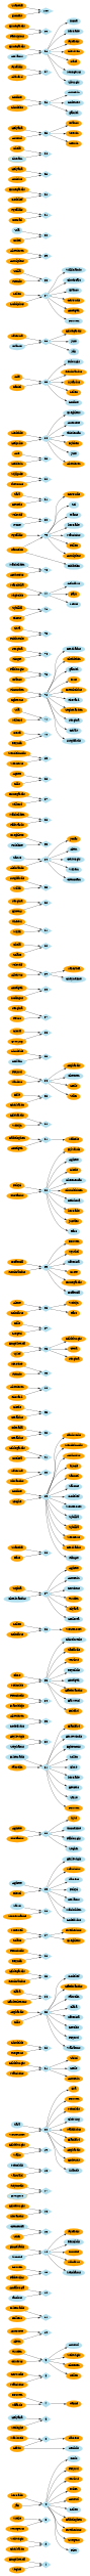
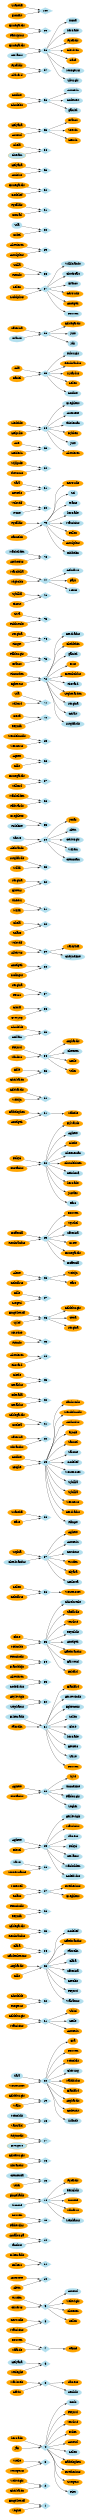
  digraph {
    rankdir=LR
    node [color=orange style=filled]
    n1 [label=Emgelberna]
    1 [color=lightblue2 shape=diamond]
    n3 [label=Voghel]
    n4 [label=Woltwigis]
    2 [color=lightblue2 shape=diamond]
    n6 [label=Gherbaren]
    n7 [label=Vreile]
    3 [color=lightblue2 shape=diamond]
    n9 [label=Woutgerus]
    n10 [label=bertrade]
    4 [color=lightblue2 shape=diamond]
    n12 [color=lightblue2 label=Dodo]
    n13 [label=Reynwi]
    n14 [label=Verthwi]
    n15 [label=Duker]
    n16 [label=Arnoud]
    n17 [color=lightblue2 label=Lelien]
    n18 [label=Badeloghen]
    n19 [label=Frethericus]
    n20 [label=Swegero]
    n21 [color=lightblue2 label=Riet]
    n22 [label=Jan]
    n23 [label=Marisseis]
    n24 [color=lightblue2 label=0 shape=diamond]
    n25 [label=Laurens]
    n26 [color=lightblue2 label=Lenildis]
    n27 [label=Havix]
    n28 [color=lightblue2 label=Helyana]
    6 [color=lightblue2 shape=diamond]
    n30 [label=Wedeghe]
    n31 [label=Douwen]
    7 [color=lightblue2 shape=diamond]
    n33 [label=Nanne]
    n34 [label=Wlfarde]
    n35 [label=Gertrudis]
    8 [color=lightblue2 shape=diamond]
    n37 [label=Mauricius]
    n38 [label=Truden]
    9 [color=lightblue2 shape=diamond]
    n40 [color=lightblue2 label=Arnoud]
    n41 [label=Woltwigis]
    n42 [label=Gheesen]
    n43 [label=Nellen]
    n44 [label=Oliuerus]
    n45 [label=Auesoete]
    10 [color=lightblue2 shape=diamond]
    n47 [label=Alem]
    n48 [label=Erkenradis]
    11 [color=lightblue2 shape=diamond]
    n50 [label=Folkero]
    n51 [label=Amalburga]
    12 [color=lightblue2 shape=diamond]
    n53 [color=lightblue2 label=Iacobus]
    n54 [label=Douwen]
    13 [color=lightblue2 shape=diamond]
    n56 [label=Radewijns]
    n57 [label=Eingeliadis]
    14 [color=lightblue2 shape=diamond]
    n59 [label=Rycaldis]
    n60 [color=lightblue2 label=Reynildis]
    n61 [label=Imsoete]
    n62 [label=wilmarus]
    n63 [color=lightblue2 label=Stephanus]
    n64 [color=lightblue2 label=Siccone]
    n65 [color=lightblue2 label=Clementia]
    15 [color=lightblue2 shape=diamond]
    n67 [label=Ydier]
    n68 [label=Hildeburgis]
    16 [color=lightblue2 shape=diamond]
    n70 [label=Isbrandus]
    n71 [label=Reymodis]
    17 [color=lightblue2 shape=diamond]
    n73 [fillcolor=lightblue2 label=Evergero]
    n74 [color=lightblue2 label=Menoldis]
    18 [color=lightblue2 shape=diamond]
    n76 [label=Vastraid]
    n77 [label=Hildeburgis]
    19 [color=lightblue2 shape=diamond]
    n79 [label=Walic]
    n80 [color=lightblue2 label=Sara]
    20 [color=lightblue2 shape=diamond]
    n82 [label=Esa]
    n83 [label=Douwen]
    n84 [label=Menoldis]
    n85 [color=lightblue2 label=Gherung]
    n86 [label=Waldfridus]
    n87 [label=Blankard]
    n88 [label=Atghardis]
    n89 [label=Godeuert]
    n90 [color=lightblue2 label=Zuanelt]
    n91 [label=Woutersoet]
    n92 [label=Hildeburgis]
    21 [color=lightblue2 shape=diamond]
    n94 [label=Ulrici]
    n95 [color=lightblue2 label=Heile]
    n96 [label=Assceric]
    n97 [label=Mauricius]
    n98 [label=Ghodelde]
    22 [color=lightblue2 shape=diamond]
    n100 [label=Rutgerus]
    n101 [label=Atghardis]
    23 [color=lightblue2 shape=diamond]
    n103 [color=lightblue2 label=Godelief]
    n104 [label=Hatebrandus]
    n105 [color=lightblue2 label=Passelin]
    n106 [color=lightblue2 label=Clara]
    n107 [color=lightblue2 label=Katerina]
    n108 [color=lightblue2 label=Goeskin]
    n109 [color=lightblue2 label=Reynwi]
    n110 [color=lightblue2 label=Walramus]
    n111 [label=Gilis]
    n112 [label=Clara]
    24 [color=lightblue2 shape=diamond]
    n114 [label=Hardenbernus]
    n115 [label=Hildegardis]
    25 [color=lightblue2 shape=diamond]
    n117 [label=Rembrandus]
    n118 [label=Remsindis]
    26 [color=lightblue2 shape=diamond]
    n120 [label=Reymar]
    n121 [label=Moerseil]
    27 [color=lightblue2 shape=diamond]
    n123 [label=Frethericus]
    n124 [label=Breghlent]
    n125 [label=Rolant]
    n126 [color=lightblue2 label=Sarre]
    28 [color=lightblue2 shape=diamond]
    n128 [label=Woutermanne]
    n129 [color=lightblue2 label=Aghete]
    29 [color=lightblue2 shape=diamond]
    n131 [color=lightblue2 label=Heylewigis]
    n132 [label=Mauricius]
    n133 [color=lightblue2 label=Laurens]
    n134 [color=lightblue2 label=Folqui]
    n135 [color=lightblue2 label=Gerlacus]
    n136 [color=lightblue2 label=Machtilden]
    n137 [color=lightblue2 label=Godefridus]
    n138 [label=Dieuel]
    n139 [label=Aghete]
    30 [color=lightblue2 shape=diamond]
    n141 [label=Sywi]
    n142 [color=lightblue2 label=Ymmekine]
    n143 [color=lightblue2 label=Rabburgis]
    n144 [color=lightblue2 label=Segher]
    n145 [label=Eustacius]
    n146 [color=lightblue2 label=Erkenradis]
    31 [color=lightblue2 shape=diamond]
    n148 [label=Blankard]
    n149 [color=lightblue2 label=Hersewindis]
    n150 [color=lightblue2 label=Eghenonis]
    n151 [color=lightblue2 label=Sollen]
    n152 [color=lightblue2 label=Flore]
    n153 [color=lightblue2 label=bertrade]
    n154 [color=lightblue2 label=Hetselo]
    n155 [color=lightblue2 label=Sarre]
    n156 [label=Douwen]
    n157 [label=Passelin]
    n158 [label=Heylewigis]
    32 [color=lightblue2 shape=diamond]
    n160 [color=lightblue2 label=Stephanus]
    n161 [label=Alretieren]
    33 [color=lightblue2 shape=diamond]
    n163 [color=lightblue2 label=Godefridus]
    n164 [label=Remsindis]
    34 [color=lightblue2 shape=diamond]
    n166 [label=Brandekijn]
    n167 [label=Flore]
    35 [color=lightblue2 shape=diamond]
    n169 [color=lightblue2 label=Ghisebrecht]
    n170 [label=Saxiardis]
    n171 [label=Verthwi]
    n172 [color=lightblue2 label=Reynildis]
    n173 [color=lightblue2 label=Amelgeir]
    n174 [label=Hatebrandus]
    n175 [color=lightblue2 label=Barwoud]
    n176 [label=Folcard]
    n177 [label=Meinoldo]
    n178 [label=Lelien]
    36 [color=lightblue2 shape=diamond]
    n180 [label=Woutersoet]
    n181 [label=Gelmarus]
    n182 [label=Sophia]
    37 [color=lightblue2 shape=diamond]
    n184 [label=Aghete]
    n185 [color=lightblue2 label=Assceric]
    n186 [color=lightblue2 label=Gosuinus]
    n187 [label=Truden]
    n188 [label="Elyasа"]
    n189 [color=lightblue2 label=Heilsota]
    n190 [color=lightblue2 label=Gherbrandus]
    n191 [label=Suaneka]
    38 [color=lightblue2 shape=diamond]
    n193 [label=Rase]
    n194 [label=Hodine]
    39 [color=lightblue2 shape=diamond]
    n196 [label=Lambrecht]
    n197 [label=Wendelmodis]
    n198 [label=Anthonius]
    n199 [label=Ryccie]
    n200 [label=Samuel]
    n201 [color=lightblue2 label=Salome]
    n202 [color=lightblue2 label=Godelief]
    n203 [color=lightblue2 label=Woutersoet]
    n204 [color=lightblue2 label=Sybillia]
    n205 [label=Sybillia]
    n206 [label=Wernerus]
    n207 [label=Herdradus]
    n208 [color=lightblue2 label=Rampe]
    n209 [label=Hughe]
    n210 [label=Katerina]
    40 [color=lightblue2 shape=diamond]
    n212 [label=Isbrandus]
    n213 [label=Hildegardis]
    41 [color=lightblue2 shape=diamond]
    n215 [label="Coekeа"]
    n216 [label=Oderada]
    42 [color=lightblue2 shape=diamond]
    n218 [label=Geraldus]
    n219 [label=Gisele]
    43 [color=lightblue2 shape=diamond]
    n221 [label=Geraldus]
    n222 [label=Alretieren]
    44 [color=lightblue2 shape=diamond]
    n224 [label=Ricward]
    n225 [label=Kerstine]
    45 [color=lightblue2 shape=diamond]
    n227 [label=Remdo]
    n228 [label=Emgelberna]
    46 [color=lightblue2 shape=diamond]
    n230 [label=Hildeburgis]
    n231 [label=Tetta]
    n232 [label=Uergina]
    n233 [label=Sylof]
    n234 [label=Hille]
    47 [color=lightblue2 shape=diamond]
    n236 [label=Lutgeri]
    n237 [label=Alene]
    48 [color=lightblue2 shape=diamond]
    n239 [label=Weitijn]
    n240 [label=Raso]
    n241 [label=Gelmarus]
    n242 [label=Euffemia]
    49 [color=lightblue2 shape=diamond]
    n244 [label=Douwen]
    n245 [label=Myrthel]
    n246 [color=lightblue2 label=Katerina]
    n247 [label=Grote]
    n248 [label=Ermegardis]
    n249 [color=lightblue2 label=Euffemia]
    n250 [label=Rembrandus]
    n251 [label=Folqui]
    50 [color=lightblue2 shape=diamond]
    n253 [label=Eylwardo]
    n254 [color=lightblue2 label=Aghete]
    n255 [label=Gisele]
    n256 [color=lightblue2 label=Gheeneman]
    n257 [label=Ghoudekinen]
    n258 [color=lightblue2 label="Heinhocа"]
    n259 [label=bertrade]
    n260 [label=Justaes]
    n261 [color=lightblue2 label=Raso]
    n262 [label=Eustacius]
    n263 [label=Badeloghen]
    51 [color=lightblue2 shape=diamond]
    n265 [label=Mabelie]
    n266 [label=Amelgeir]
    n267 [label=Hilduardis]
    52 [color=lightblue2 shape=diamond]
    n269 [label=Weitijn]
    n270 [label=Hille]
    53 [color=lightblue2 shape=diamond]
    n272 [label=Gherbaren]
    n273 [label=Reynwi]
    54 [color=lightblue2 shape=diamond]
    n275 [label=Atghardis]
    n276 [color=lightblue2 label=Gheesen]
    n277 [label=Heile]
    n278 [label=Ydier]
    n279 [label=Sanders]
    n280 [label=Ghodelde]
    55 [color=lightblue2 shape=diamond]
    n282 [color=lightblue2 label=Heillam]
    n283 [label=Gloria]
    56 [color=lightblue2 shape=diamond]
    n285 [label=Everyng]
    n286 [label=Uergina]
    57 [color=lightblue2 shape=diamond]
    n288 [label=Reuro]
    n289 [label=Amelgeir]
    58 [color=lightblue2 shape=diamond]
    n291 [label=Ludingus]
    n292 [label=Volcwiif]
    59 [color=lightblue2 shape=diamond]
    n294 [label=Waldrada]
    n295 [color=lightblue2 label=Gheynekine]
    n296 [label=Albertus]
    n297 [label=Ghela]
    60 [color=lightblue2 shape=diamond]
    n299 [label=Rolant]
    n300 [label=Thedwi]
    61 [color=lightblue2 shape=diamond]
    n302 [label=Willai]
    n303 [label=Uergina]
    62 [color=lightblue2 shape=diamond]
    n305 [label=Eltetus]
    n306 [label=Lutghardis]
    63 [color=lightblue2 shape=diamond]
    n308 [label=Willai]
    n309 [color=lightblue2 label=Saswe]
    64 [color=lightblue2 shape=diamond]
    n311 [label=Jonas]
    n312 [color=lightblue2 label=Alem]
    n313 [color=lightblue2 label=Gerburgis]
    n314 [color=lightblue2 label=Willem]
    n315 [color=lightblue2 label=Clemmam]
    n316 [label=Alebrando]
    n317 [label=Breghlent]
    65 [color=lightblue2 shape=diamond]
    n319 [color=lightblue2 label=Rolekine]
    n320 [label=Machtilden]
    66 [color=lightblue2 shape=diamond]
    n322 [label=Radwardo]
    n323 [label=Ermegardis]
    67 [color=lightblue2 shape=diamond]
    n325 [label=Wilbord]
    n326 [label=Agnes]
    68 [color=lightblue2 shape=diamond]
    n328 [label=Gilis]
    n329 [label=Wendelmodis]
    69 [color=lightblue2 shape=diamond]
    n331 [label=Wernerus]
    n332 [label=Berta]
    70 [color=lightblue2 shape=diamond]
    n334 [label=Reymar]
    n335 [label=Yda]
    71 [color=lightblue2 shape=diamond]
    n337 [label=Wilbord]
    n338 [label=Ricmoden]
    72 [color=lightblue2 shape=diamond]
    n340 [color=lightblue2 label=Herdradus]
    n341 [label=Gheldekin]
    n342 [color=lightblue2 label=gabriel]
    n343 [label=Brun]
    n344 [label=Eremboldus]
    n345 [color=lightblue2 label=Ricward]
    n346 [label=Segherarden]
    n347 [color=lightblue2 label=Uergina]
    n348 [color=lightblue2 label=Gerart]
    n349 [color=lightblue2 label=Lutghardis]
    n350 [label=Egbertus]
    n351 [label=Rabburgis]
    73 [color=lightblue2 shape=diamond]
    n353 [label=Franco]
    n354 [label=Uergina]
    74 [color=lightblue2 shape=diamond]
    n356 [label=Ringot]
    n357 [label=Siwa]
    75 [color=lightblue2 shape=diamond]
    n359 [label=Robbrecht]
    n360 [label=Sybillia]
    76 [color=lightblue2 shape=diamond]
    n362 [label=Ricout]
    n363 [label=Marcibilia]
    77 [color=lightblue2 shape=diamond]
    n365 [color=lightblue2 label=Gelmarus]
    n366 [label=Fays]
    n367 [color=lightblue2 label=Mette]
    n368 [label=Wigboldo]
    n369 [color=lightblue2 label=Machtilden]
    78 [color=lightblue2 shape=diamond]
    n371 [label=Anthonius]
    n372 [label=Rycaldis]
    79 [color=lightblue2 shape=diamond]
    n374 [label=Gertrudis]
    n375 [color=lightblue2 label=Soi]
    n376 [color=lightblue2 label=Trame]
    n377 [color=lightblue2 label=Diddekin]
    n378 [color=lightblue2 label=bertrade]
    n379 [color=lightblue2 label=Mauricius]
    n380 [label=Fellen]
    n381 [label=Arnulphus]
    n382 [label=Nannekin]
    n383 [label=Volcwiif]
    80 [color=lightblue2 shape=diamond]
    n385 [color=lightblue2 label=Ivone]
    n386 [label=Sara]
    81 [color=lightblue2 shape=diamond]
    n388 [label=Hetselo]
    n389 [label=Wijfgode]
    82 [color=lightblue2 shape=diamond]
    n391 [label=Thezonus]
    n392 [label=Aue]
    83 [color=lightblue2 shape=diamond]
    n394 [label=Heideric]
    n395 [label=Liedelde]
    84 [color=lightblue2 shape=diamond]
    n397 [color=lightblue2 label=Breghlent]
    n398 [color=lightblue2 label=Auesoete]
    n399 [color=lightblue2 label=Thieleman]
    n400 [label=Dybben]
    n401 [color=lightblue2 label=Jute]
    n402 [label=Alretieren]
    n403 [label=Helpriko]
    n404 [label=Oda]
    85 [color=lightblue2 shape=diamond]
    n406 [color=lightblue2 label=Itsburgis]
    n407 [label=Rembrandus]
    n408 [label=Syuardus]
    n409 [label=Lelien]
    n410 [color=lightblue2 label=Hodine]
    n411 [label=Daniel]
    n412 [label=Katerina]
    86 [color=lightblue2 shape=diamond]
    n414 [label=Hildegardis]
    n415 [color=lightblue2 label=Jute]
    n416 [color=lightblue2 label=Jdir]
    n417 [color=lightblue2 label=Franse]
    n418 [label=Lelien]
    87 [color=lightblue2 shape=diamond]
    n420 [color=lightblue2 label=Willibrando]
    n421 [color=lightblue2 label=Ghodscalc]
    n422 [color=lightblue2 label=Franco]
    n423 [label=Gertrudis]
    n424 [label=Amelgeir]
    n425 [color=lightblue2 label=Douwen]
    n426 [label=Ludolphus]
    n427 [label=Scilla]
    88 [color=lightblue2 shape=diamond]
    n429 [label=Remdo]
    n430 [label=Alretieren]
    89 [color=lightblue2 shape=diamond]
    n432 [label=Arnulphus]
    n433 [color=lightblue2 label=Yda]
    90 [color=lightblue2 shape=diamond]
    n435 [label=Gobel]
    n436 [label=Rycaldis]
    91 [color=lightblue2 shape=diamond]
    n438 [label=Conrad]
    n439 [label=Ermegardis]
    92 [color=lightblue2 shape=diamond]
    n441 [label=Godelief]
    n442 [label=Helyana]
    93 [color=lightblue2 shape=diamond]
    n444 [label=Amisius]
    n445 [label=Ghela]
    94 [color=lightblue2 shape=diamond]
    n447 [fillcolor=lightblue2 label=Gheram]
    n448 [label=Helyana]
    95 [color=lightblue2 shape=diamond]
    n450 [label=Franco]
    n451 [label=Ysewin]
    n452 [label=Henric]
    n453 [label=Arnoud]
    n454 [label=Hodine]
    96 [color=lightblue2 shape=diamond]
    n456 [color=lightblue2 label=Assceric]
    n457 [color=lightblue2 label=Godeuert]
    n458 [color=lightblue2 label=gabriel]
    n459 [label=Ghodekin]
    n460 [label=Rycaldis]
    97 [color=lightblue2 shape=diamond]
    n462 [label=Claward]
    n463 [label=Ermegardis]
    98 [color=lightblue2 shape=diamond]
    n465 [color=lightblue2 label=Imma]
    n466 [color=lightblue2 label=bertrade]
    n467 [label=Rycaldis]
    n468 [label=Diewiven]
    n469 [label=Baua]
    n470 [color=lightblue2 label=Woutgerus]
    n471 [color=lightblue2 label=Siburgis]
    n472 [color=lightblue2 label=Gerlacus]
    n473 [label=Ermegardis]
    99 [color=lightblue2 shape=diamond]
    n475 [label=Radulphus]
    n476 [label=Suaneka]
    100 [color=lightblue2 shape=diamond]
    n478 [label=Blomart]
    n1 -> 1
    n3 -> 1
    n4 -> 2
    n6 -> 2
    n7 -> 3
    n9 -> 3
    n10 -> 4
    4 -> n12
    4 -> n13
    4 -> n14
    4 -> n15
    4 -> n16
    4 -> n17
    4 -> n18
    4 -> n19
    4 -> n20
    4 -> n21
    n22 -> 4
    n23 -> n24
    n24 -> n25
-   n27 -> n26
+   n24 -> n26
    n27 -> n24
    n28 -> 6
    n30 -> 6
    n31 -> 7
    7 -> n33
    n34 -> 7
    n35 -> 8
    n37 -> 8
    n38 -> 9
    9 -> n40
    9 -> n41
    9 -> n42
    9 -> n43
    n44 -> 9
    n45 -> 10
    n47 -> 10
    n48 -> 11
    n50 -> 11
    n51 -> 12
    n53 -> 12
    n54 -> 13
    n56 -> 13
    n57 -> 14
    14 -> n59
    14 -> n60
    14 -> n61
    14 -> n62
    14 -> n63
    n64 -> 14
    n65 -> 15
    n67 -> 15
    n68 -> 16
    n70 -> 16
    n71 -> 17
    n73 -> 17
    n74 -> 18
    n76 -> 18
    n77 -> 19
    n79 -> 19
    n80 -> 20
    20 -> n82
    20 -> n83
    20 -> n84
    20 -> n85
    20 -> n86
    20 -> n87
    20 -> n88
    20 -> n89
    20 -> n90
    n91 -> 20
    n92 -> 21
    21 -> n94
    21 -> n95
    21 -> n96
    n97 -> 21
    n98 -> 22
    n100 -> 22
    n101 -> 23
    23 -> n103
    23 -> n104
    23 -> n105
    23 -> n106
    23 -> n107
    23 -> n108
    23 -> n109
    23 -> n110
    n111 -> 23
    n112 -> 24
    n114 -> 24
    n115 -> 25
    n117 -> 25
    n118 -> 26
    n120 -> 26
    n121 -> 27
    27 -> n123
    27 -> n124
    n125 -> 27
    n126 -> 28
    n128 -> 28
    n129 -> 29
    29 -> n131
    29 -> n132
    29 -> n133
    29 -> n134
    29 -> n135
    29 -> n136
    29 -> n137
    n138 -> 29
    n139 -> 30
    30 -> n141
    30 -> n142
    30 -> n143
    30 -> n144
    n145 -> 30
    n146 -> 31
    31 -> n148
    31 -> n149
    31 -> n150
    31 -> n151
    31 -> n152
    31 -> n153
    31 -> n154
    31 -> n155
    31 -> n156
    n157 -> 31
    n158 -> 32
    n160 -> 32
    n161 -> 33
    n163 -> 33
    n164 -> 34
    n166 -> 34
    n167 -> 35
    35 -> n169
    35 -> n170
    35 -> n171
    35 -> n172
    35 -> n173
    35 -> n174
    35 -> n175
    35 -> n176
    n177 -> 35
    n178 -> 36
    36 -> n180
    n181 -> 36
    n182 -> 37
    37 -> n184
    37 -> n185
    37 -> n186
    37 -> n187
    37 -> n188
    37 -> n189
    n190 -> 37
    n191 -> 38
    n193 -> 38
    n194 -> 39
    39 -> n196
    39 -> n197
    39 -> n198
    39 -> n199
    39 -> n200
    39 -> n201
    39 -> n202
    39 -> n203
    39 -> n204
    39 -> n205
    39 -> n206
    39 -> n207
    39 -> n208
    n209 -> 39
    n210 -> 40
    n212 -> 40
    n213 -> 41
    n215 -> 41
    n216 -> 42
    n218 -> 42
    n219 -> 43
    n221 -> 43
    n222 -> 44
    n224 -> 44
    n225 -> 45
    n227 -> 45
    n228 -> 46
    46 -> n230
    46 -> n231
    46 -> n232
    n233 -> 46
    n234 -> 47
    n236 -> 47
    n237 -> 48
    48 -> n239
    48 -> n240
    n241 -> 48
    n242 -> 49
    49 -> n244
    49 -> n245
    49 -> n246
    49 -> n247
    49 -> n248
    49 -> n249
    n250 -> 49
    n251 -> 50
    50 -> n253
    50 -> n254
    50 -> n255
    50 -> n256
    50 -> n257
    50 -> n258
    50 -> n259
    50 -> n260
    50 -> n261
    n262 -> 50
    n263 -> 51
    51 -> n265
    n266 -> 51
    n267 -> 52
    n269 -> 52
    n270 -> 53
    n272 -> 53
    n273 -> 54
    54 -> n275
    54 -> n276
    54 -> n277
    54 -> n278
    n279 -> 54
    n280 -> 55
    n282 -> 55
    n283 -> 56
    n285 -> 56
    n286 -> 57
    n288 -> 57
    n289 -> 58
    n291 -> 58
    n292 -> 59
    59 -> n294
    59 -> n295
    n296 -> 59
    n297 -> 60
    n299 -> 60
    n300 -> 61
    n302 -> 61
    n303 -> 62
    n305 -> 62
    n306 -> 63
    n308 -> 63
    n309 -> 64
    64 -> n311
    64 -> n312
    64 -> n313
    64 -> n314
    64 -> n315
    n316 -> 64
    n317 -> 65
    n319 -> 65
    n320 -> 66
    n322 -> 66
    n323 -> 67
    n325 -> 67
    n326 -> 68
    n328 -> 68
    n329 -> 69
    n331 -> 69
    n332 -> 70
    n334 -> 70
    n335 -> 71
    n337 -> 71
    n338 -> 72
    72 -> n340
    72 -> n341
    72 -> n342
    72 -> n343
    72 -> n344
    72 -> n345
    72 -> n346
    72 -> n347
    72 -> n348
    72 -> n349
    n350 -> 72
    n351 -> 73
    n353 -> 73
    n354 -> 74
    n356 -> 74
    n357 -> 75
    n359 -> 75
    n360 -> 76
    n362 -> 76
    n363 -> 77
    77 -> n365
    77 -> n366
    77 -> n367
    n368 -> 77
    n369 -> 78
    n371 -> 78
    n372 -> 79
    79 -> n374
    79 -> n375
    79 -> n376
-   n382 -> n377
+   79 -> n377
    79 -> n378
    79 -> n379
    79 -> n380
    79 -> n381
    n382 -> 79
    n383 -> 80
    n385 -> 80
    n386 -> 81
    n388 -> 81
    n389 -> 82
    n391 -> 82
    n392 -> 83
    n394 -> 83
    n395 -> 84
    84 -> n397
    84 -> n398
    84 -> n399
    84 -> n400
    84 -> n401
    84 -> n402
    n403 -> 84
    n404 -> 85
    85 -> n406
    85 -> n407
    85 -> n408
    85 -> n409
    85 -> n410
    n411 -> 85
    n412 -> 86
    86 -> n414
    86 -> n415
    86 -> n416
    n417 -> 86
    n418 -> 87
    87 -> n420
    87 -> n421
    87 -> n422
    87 -> n423
    87 -> n424
    87 -> n425
    n426 -> 87
    n427 -> 88
    n429 -> 88
    n430 -> 89
    n432 -> 89
    n433 -> 90
    n435 -> 90
    n436 -> 91
    n438 -> 91
    n439 -> 92
    n441 -> 92
    n442 -> 93
    n444 -> 93
    n445 -> 94
    n447 -> 94
    n448 -> 95
    95 -> n450
    95 -> n451
    95 -> n452
    n453 -> 95
    n454 -> 96
    96 -> n456
    96 -> n457
    96 -> n458
    n459 -> 96
    n460 -> 97
    n462 -> 97
    n463 -> 98
    98 -> n465
    98 -> n466
    98 -> n467
    98 -> n468
    98 -> n469
    98 -> n470
    98 -> n471
    n472 -> 98
    n473 -> 99
    n475 -> 99
    n476 -> 100
    n478 -> 100
  }
